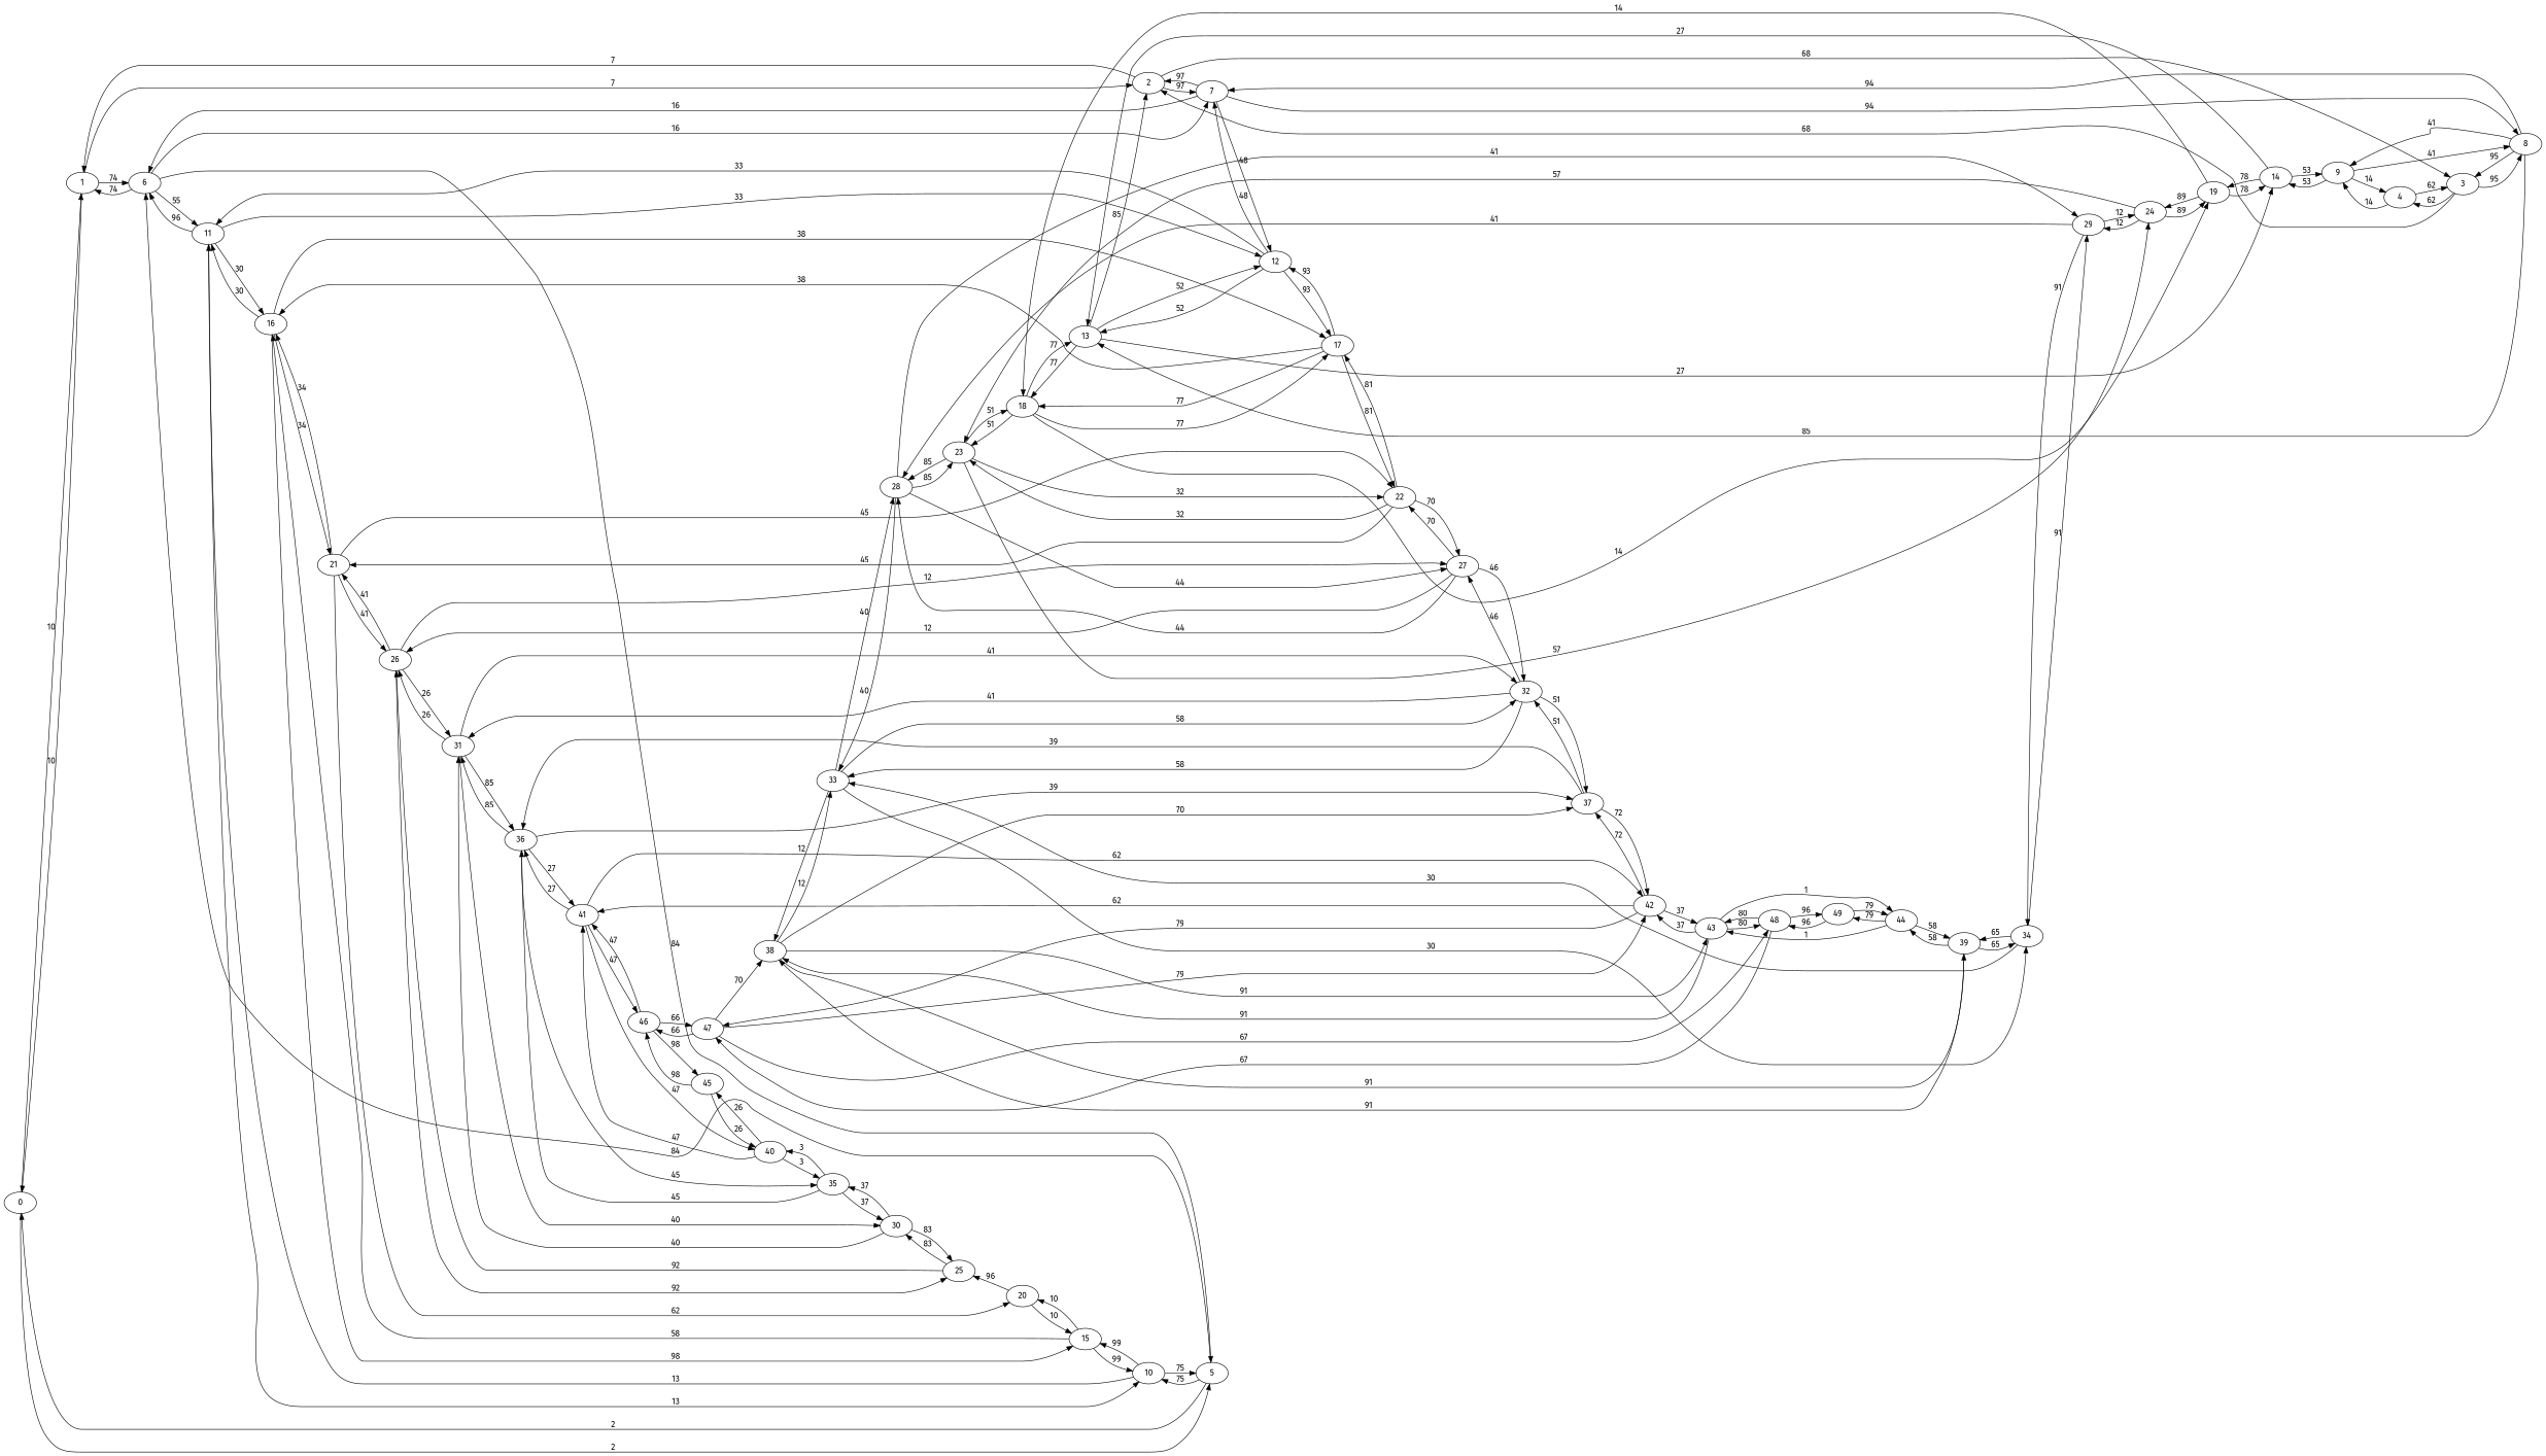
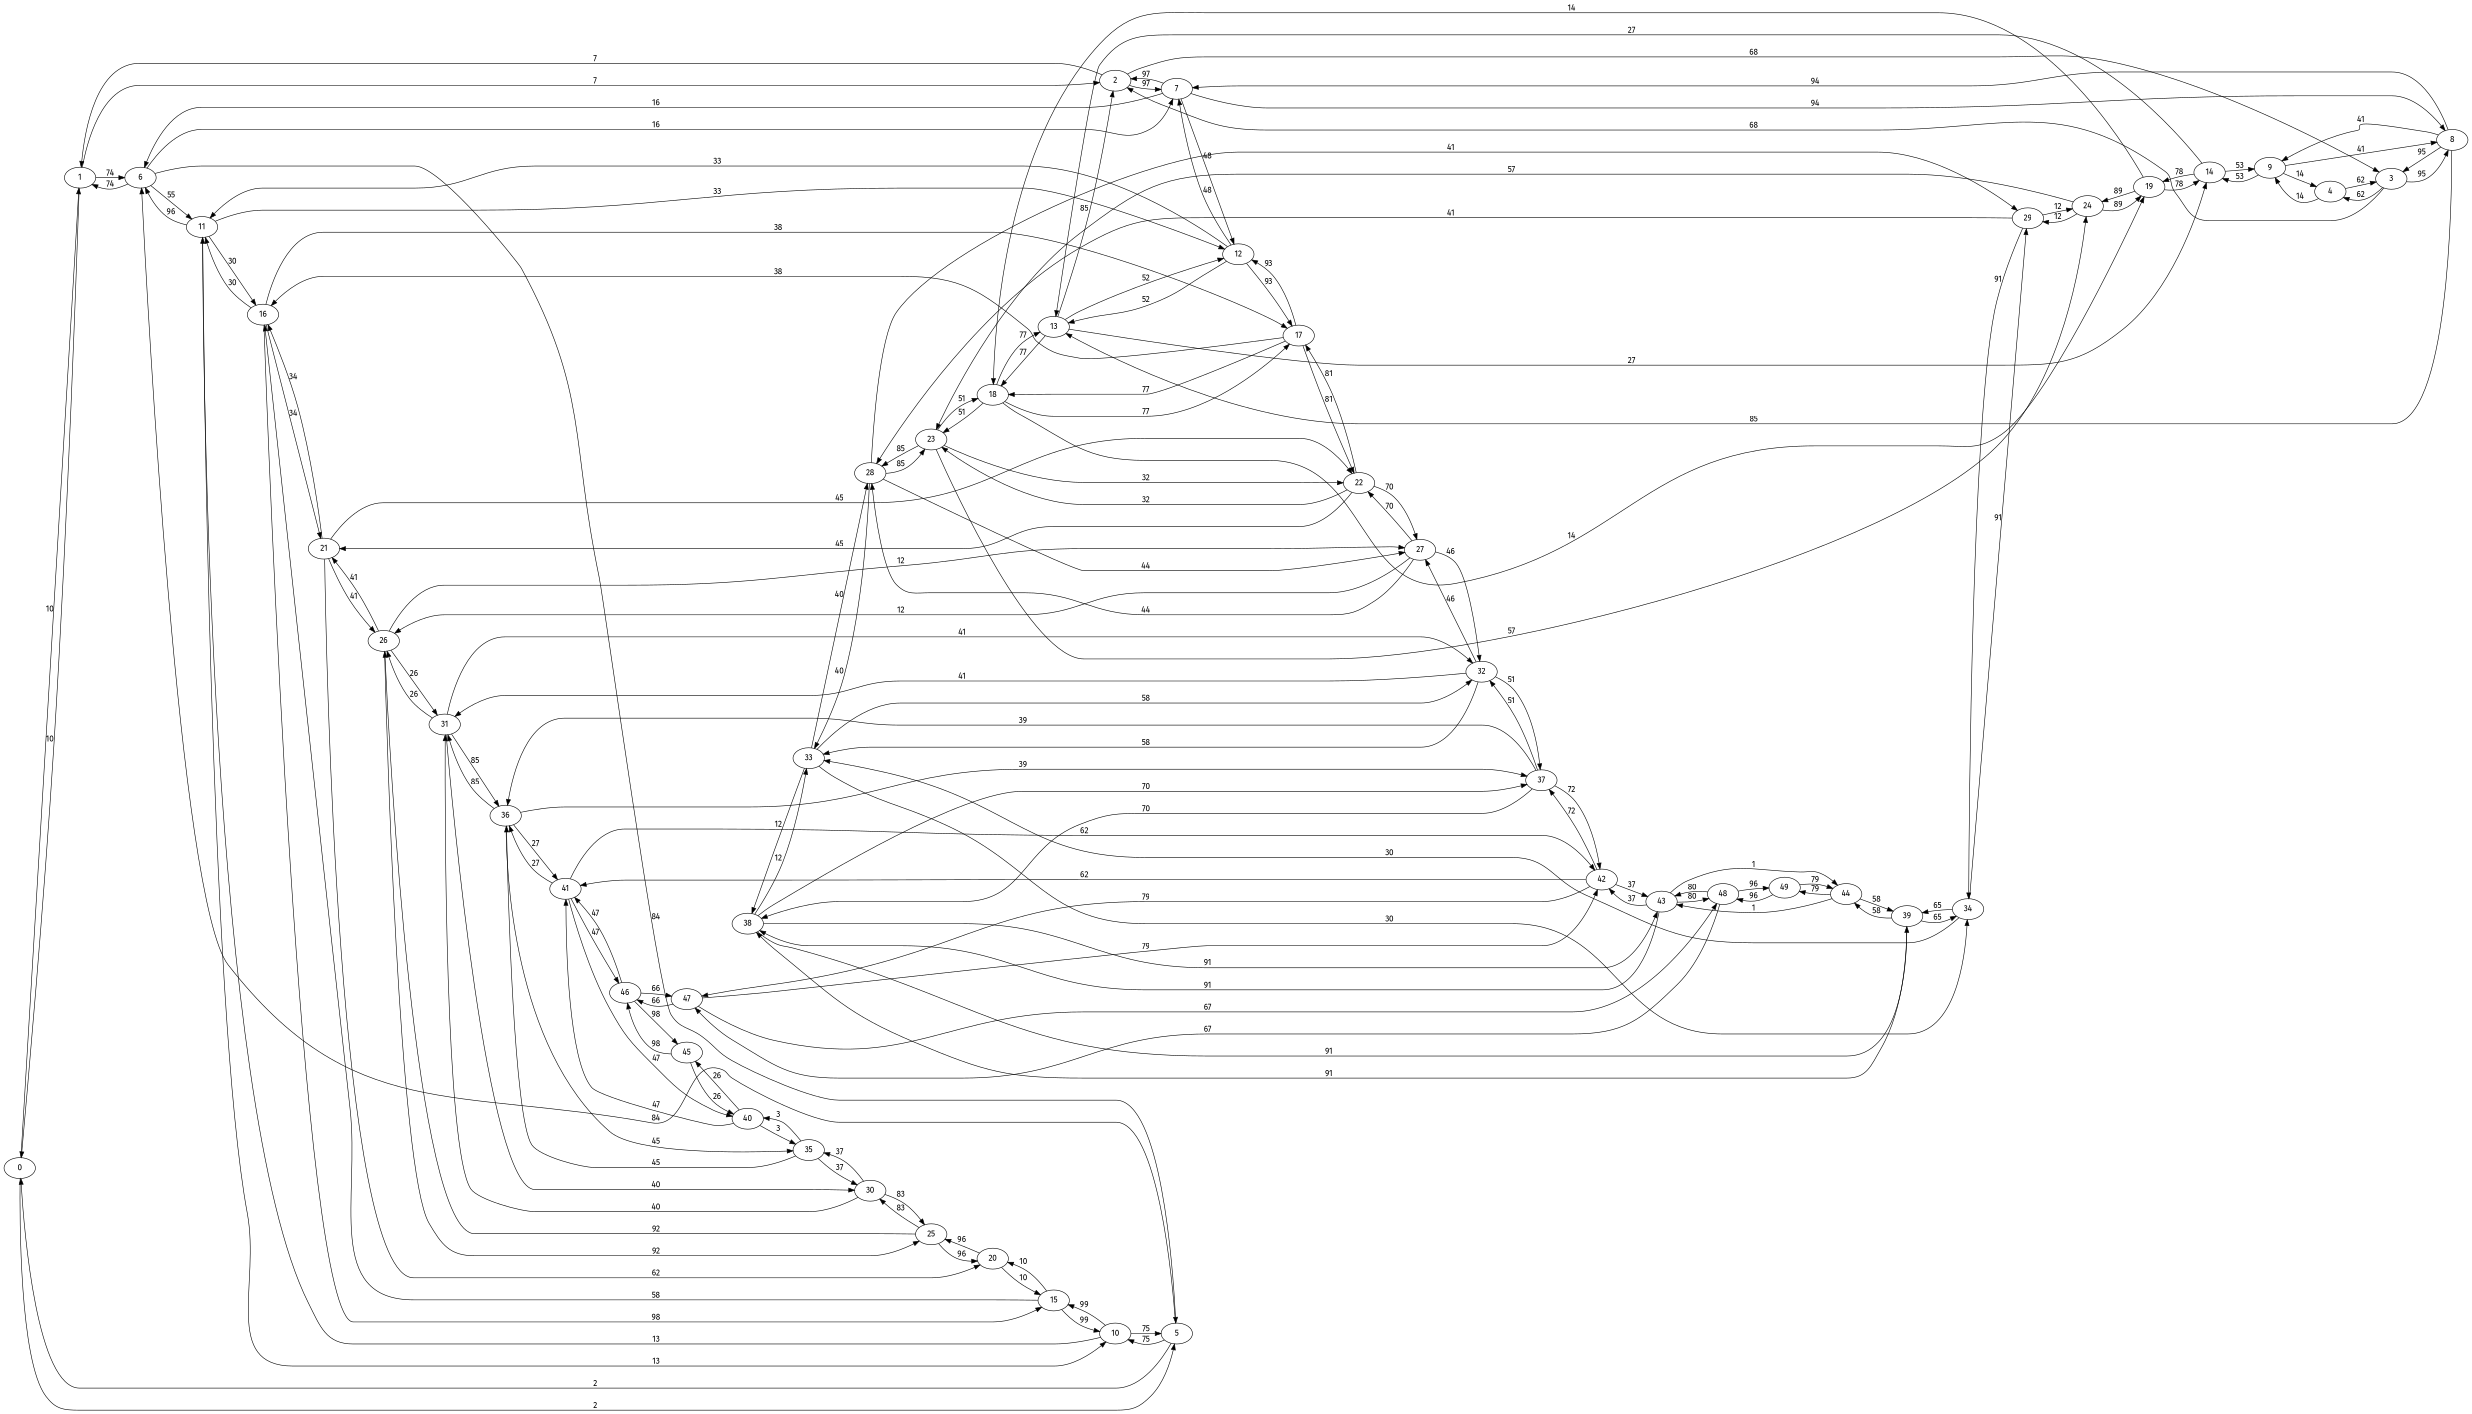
  digraph {
    fontname="Fira Sans"
    rankdir=LR
    node [fontname="Fira Sans"]
    edge [fontname="Fira Sans"]
    0
    1
    5
    2
    6
    10
    3
    7
    11
    15
    4
    8
    12
    16
    9
    13
    17
    14
    18
    19
    20
    21
    22
    23
    24
    25
    26
    27
    28
    29
    30
    31
    32
    33
    34
    35
    36
    37
    38
    39
    40
    41
    42
    43
    44
    45
    46
    47
    48
    49
    0 -> 1 [label=10]
    0 -> 5 [label=2]
    1 -> 0 [label=10]
    1 -> 2 [label=7]
    1 -> 6 [label=74]
    5 -> 0 [label=2]
    5 -> 6 [label=84]
    5 -> 10 [label=75]
    2 -> 1 [label=7]
    2 -> 3 [label=68]
    2 -> 7 [label=97]
    6 -> 1 [label=74]
    6 -> 5 [label=84]
    6 -> 7 [label=16]
    6 -> 11 [label=55]
    10 -> 5 [label=75]
    10 -> 11 [label=13]
    10 -> 15 [label=99]
    3 -> 2 [label=68]
    3 -> 4 [label=62]
    3 -> 8 [label=95]
    7 -> 2 [label=97]
    7 -> 6 [label=16]
    7 -> 8 [label=94]
    7 -> 12 [label=48]
    11 -> 6 [label=96]
    11 -> 10 [label=13]
    11 -> 12 [label=33]
    11 -> 16 [label=30]
    15 -> 10 [label=99]
    15 -> 16 [label=58]
    15 -> 20 [label=10]
    4 -> 3 [label=62]
    4 -> 9 [label=14]
    8 -> 3 [label=95]
    8 -> 7 [label=94]
    8 -> 9 [label=41]
    8 -> 13 [label=85]
    12 -> 7 [label=48]
    12 -> 11 [label=33]
    12 -> 13 [label=52]
    12 -> 17 [label=93]
    16 -> 11 [label=30]
    16 -> 15 [label=98]
    16 -> 17 [label=38]
    16 -> 21 [label=34]
    9 -> 4 [label=14]
    9 -> 8 [label=41]
    9 -> 14 [label=53]
    13 -> 2 [label=85]
    13 -> 12 [label=52]
    13 -> 14 [label=27]
    13 -> 18 [label=77]
    17 -> 12 [label=93]
    17 -> 16 [label=38]
    17 -> 18 [label=77]
    17 -> 22 [label=81]
    14 -> 9 [label=53]
    14 -> 13 [label=27]
    14 -> 19 [label=78]
    18 -> 13 [label=77]
    18 -> 17 [label=77]
    18 -> 19 [label=14]
    18 -> 23 [label=51]
    19 -> 14 [label=78]
    19 -> 18 [label=14]
    19 -> 24 [label=89]
    20 -> 15 [label=10]
    20 -> 25 [label=96]
    21 -> 16 [label=34]
    21 -> 20 [label=62]
    21 -> 22 [label=45]
    21 -> 26 [label=41]
    22 -> 17 [label=81]
    22 -> 21 [label=45]
    22 -> 23 [label=32]
    22 -> 27 [label=70]
    23 -> 18 [label=51]
    23 -> 22 [label=32]
    23 -> 24 [label=57]
    23 -> 28 [label=85]
    24 -> 19 [label=89]
    24 -> 23 [label=57]
    24 -> 29 [label=12]
+   25 -> 20 [label=96]
    25 -> 26 [label=92]
    25 -> 30 [label=83]
    26 -> 21 [label=41]
    26 -> 25 [label=92]
    26 -> 27 [label=12]
    26 -> 31 [label=26]
    27 -> 22 [label=70]
    27 -> 26 [label=12]
    27 -> 28 [label=44]
    27 -> 32 [label=46]
    28 -> 23 [label=85]
    28 -> 27 [label=44]
    28 -> 29 [label=41]
    28 -> 33 [label=40]
    29 -> 24 [label=12]
    29 -> 28 [label=41]
    29 -> 34 [label=91]
    30 -> 25 [label=83]
    30 -> 31 [label=40]
    30 -> 35 [label=37]
    31 -> 26 [label=26]
    31 -> 30 [label=40]
    31 -> 32 [label=41]
    31 -> 36 [label=85]
    32 -> 27 [label=46]
    32 -> 31 [label=41]
    32 -> 33 [label=58]
    32 -> 37 [label=51]
    33 -> 28 [label=40]
    33 -> 32 [label=58]
    33 -> 34 [label=30]
    33 -> 38 [label=12]
    34 -> 29 [label=91]
    34 -> 33 [label=30]
    34 -> 39 [label=65]
    35 -> 30 [label=37]
    35 -> 36 [label=45]
    35 -> 40 [label=3]
    36 -> 31 [label=85]
    36 -> 35 [label=45]
    36 -> 37 [label=39]
    36 -> 41 [label=27]
    37 -> 32 [label=51]
    37 -> 36 [label=39]
-   47 -> 38 [label=70]
+   37 -> 38 [label=70]
    37 -> 42 [label=72]
    38 -> 33 [label=12]
    38 -> 37 [label=70]
    38 -> 39 [label=91]
    38 -> 43 [label=91]
    39 -> 34 [label=65]
    39 -> 38 [label=91]
    39 -> 44 [label=58]
    40 -> 35 [label=3]
    40 -> 41 [label=47]
    40 -> 45 [label=26]
    41 -> 36 [label=27]
    41 -> 40 [label=47]
    41 -> 42 [label=62]
    41 -> 46 [label=47]
    42 -> 37 [label=72]
    42 -> 41 [label=62]
    42 -> 43 [label=37]
    42 -> 47 [label=79]
    43 -> 38 [label=91]
    43 -> 42 [label=37]
    43 -> 44 [label=1]
    43 -> 48 [label=80]
    44 -> 39 [label=58]
    44 -> 43 [label=1]
    44 -> 49 [label=79]
    45 -> 40 [label=26]
    45 -> 46 [label=98]
    46 -> 41 [label=47]
    46 -> 45 [label=98]
    46 -> 47 [label=66]
    47 -> 42 [label=79]
    47 -> 46 [label=66]
    47 -> 48 [label=67]
    48 -> 43 [label=80]
    48 -> 47 [label=67]
    48 -> 49 [label=96]
    49 -> 44 [label=79]
    49 -> 48 [label=96]
  }
